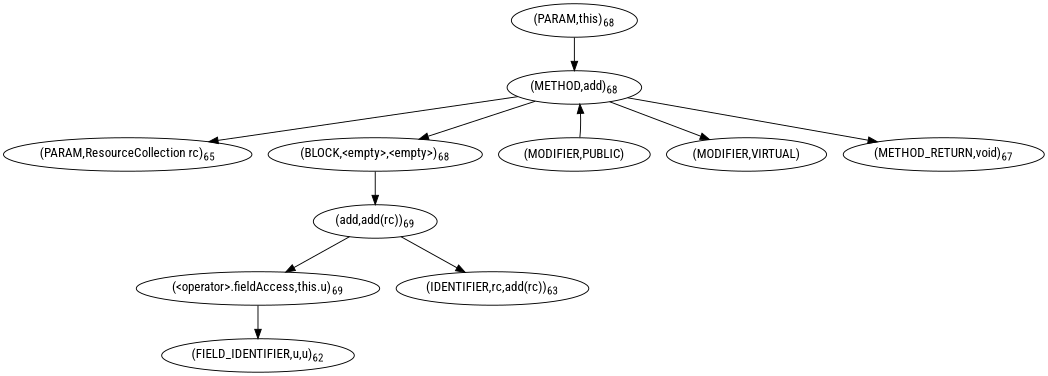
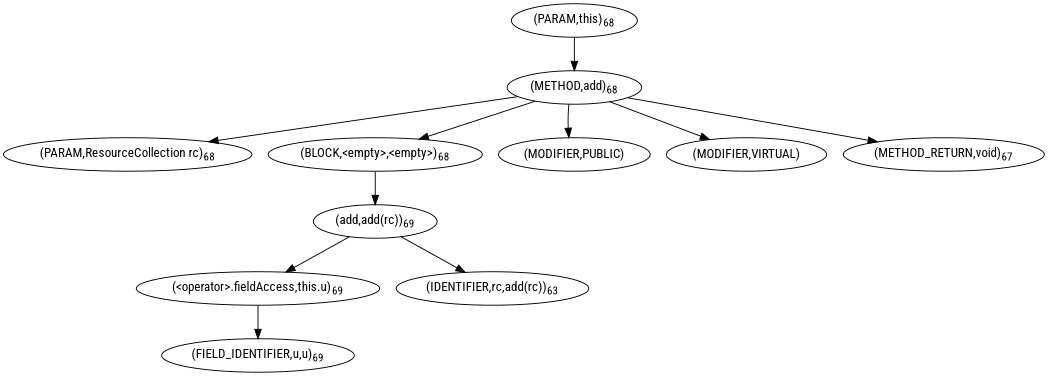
  digraph {
    fontname="Roboto Condensed"
    node [fontname="Roboto Condensed"]
    edge [fontname="Roboto Condensed"]
    n1 [label=<(METHOD,add)<SUB>68</SUB>>]
-   n2 [label=<(PARAM,ResourceCollection rc)<SUB>65</SUB>>]
+   n2 [label=<(PARAM,ResourceCollection rc)<SUB>68</SUB>>]
    n3 [label=<(BLOCK,&lt;empty&gt;,&lt;empty&gt;)<SUB>68</SUB>>]
    n4 [label=<(MODIFIER,PUBLIC)>]
    n5 [label=<(MODIFIER,VIRTUAL)>]
    n6 [label=<(METHOD_RETURN,void)<SUB>67</SUB>>]
    n7 [label=<(PARAM,this)<SUB>68</SUB>>]
    n8 [label=<(add,add(rc))<SUB>69</SUB>>]
    n9 [label=<(&lt;operator&gt;.fieldAccess,this.u)<SUB>69</SUB>>]
    n10 [label=<(IDENTIFIER,rc,add(rc))<SUB>63</SUB>>]
-   n11 [label=<(FIELD_IDENTIFIER,u,u)<SUB>62</SUB>>]
+   n11 [label=<(FIELD_IDENTIFIER,u,u)<SUB>69</SUB>>]
    n1 -> n2
    n1 -> n3
-   n4 -> n1
+   n1 -> n4
    n1 -> n5
    n1 -> n6
    n3 -> n8
    n7 -> n1
    n8 -> n9
    n8 -> n10
    n9 -> n11
  }
